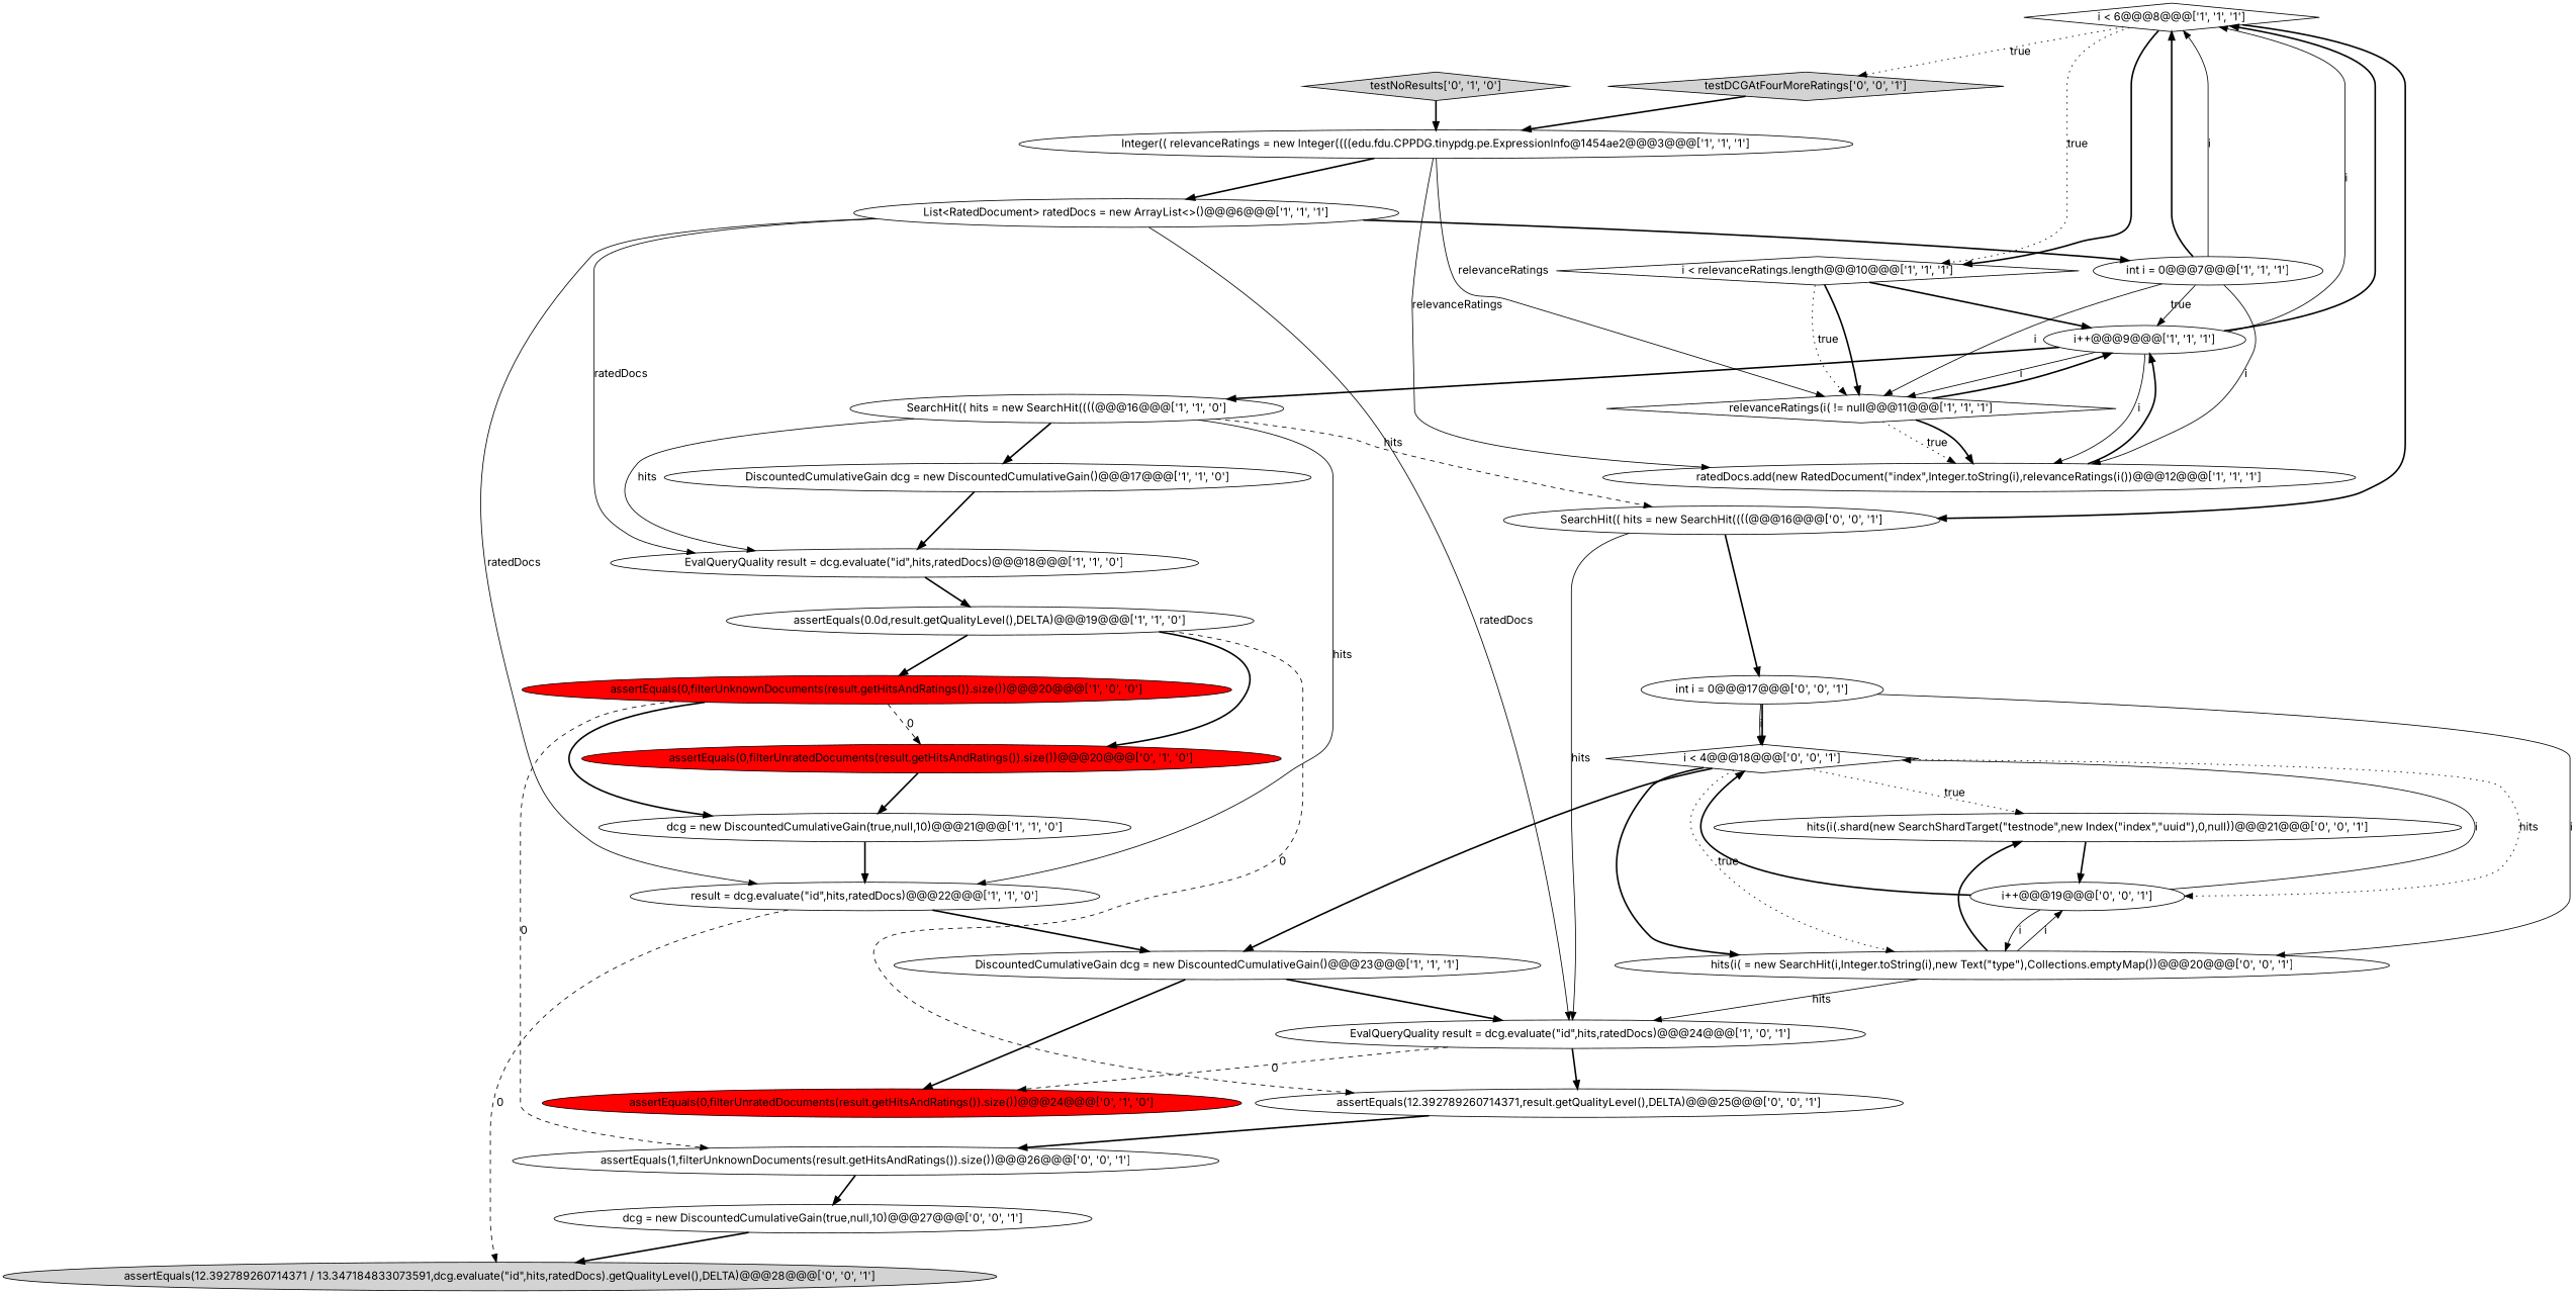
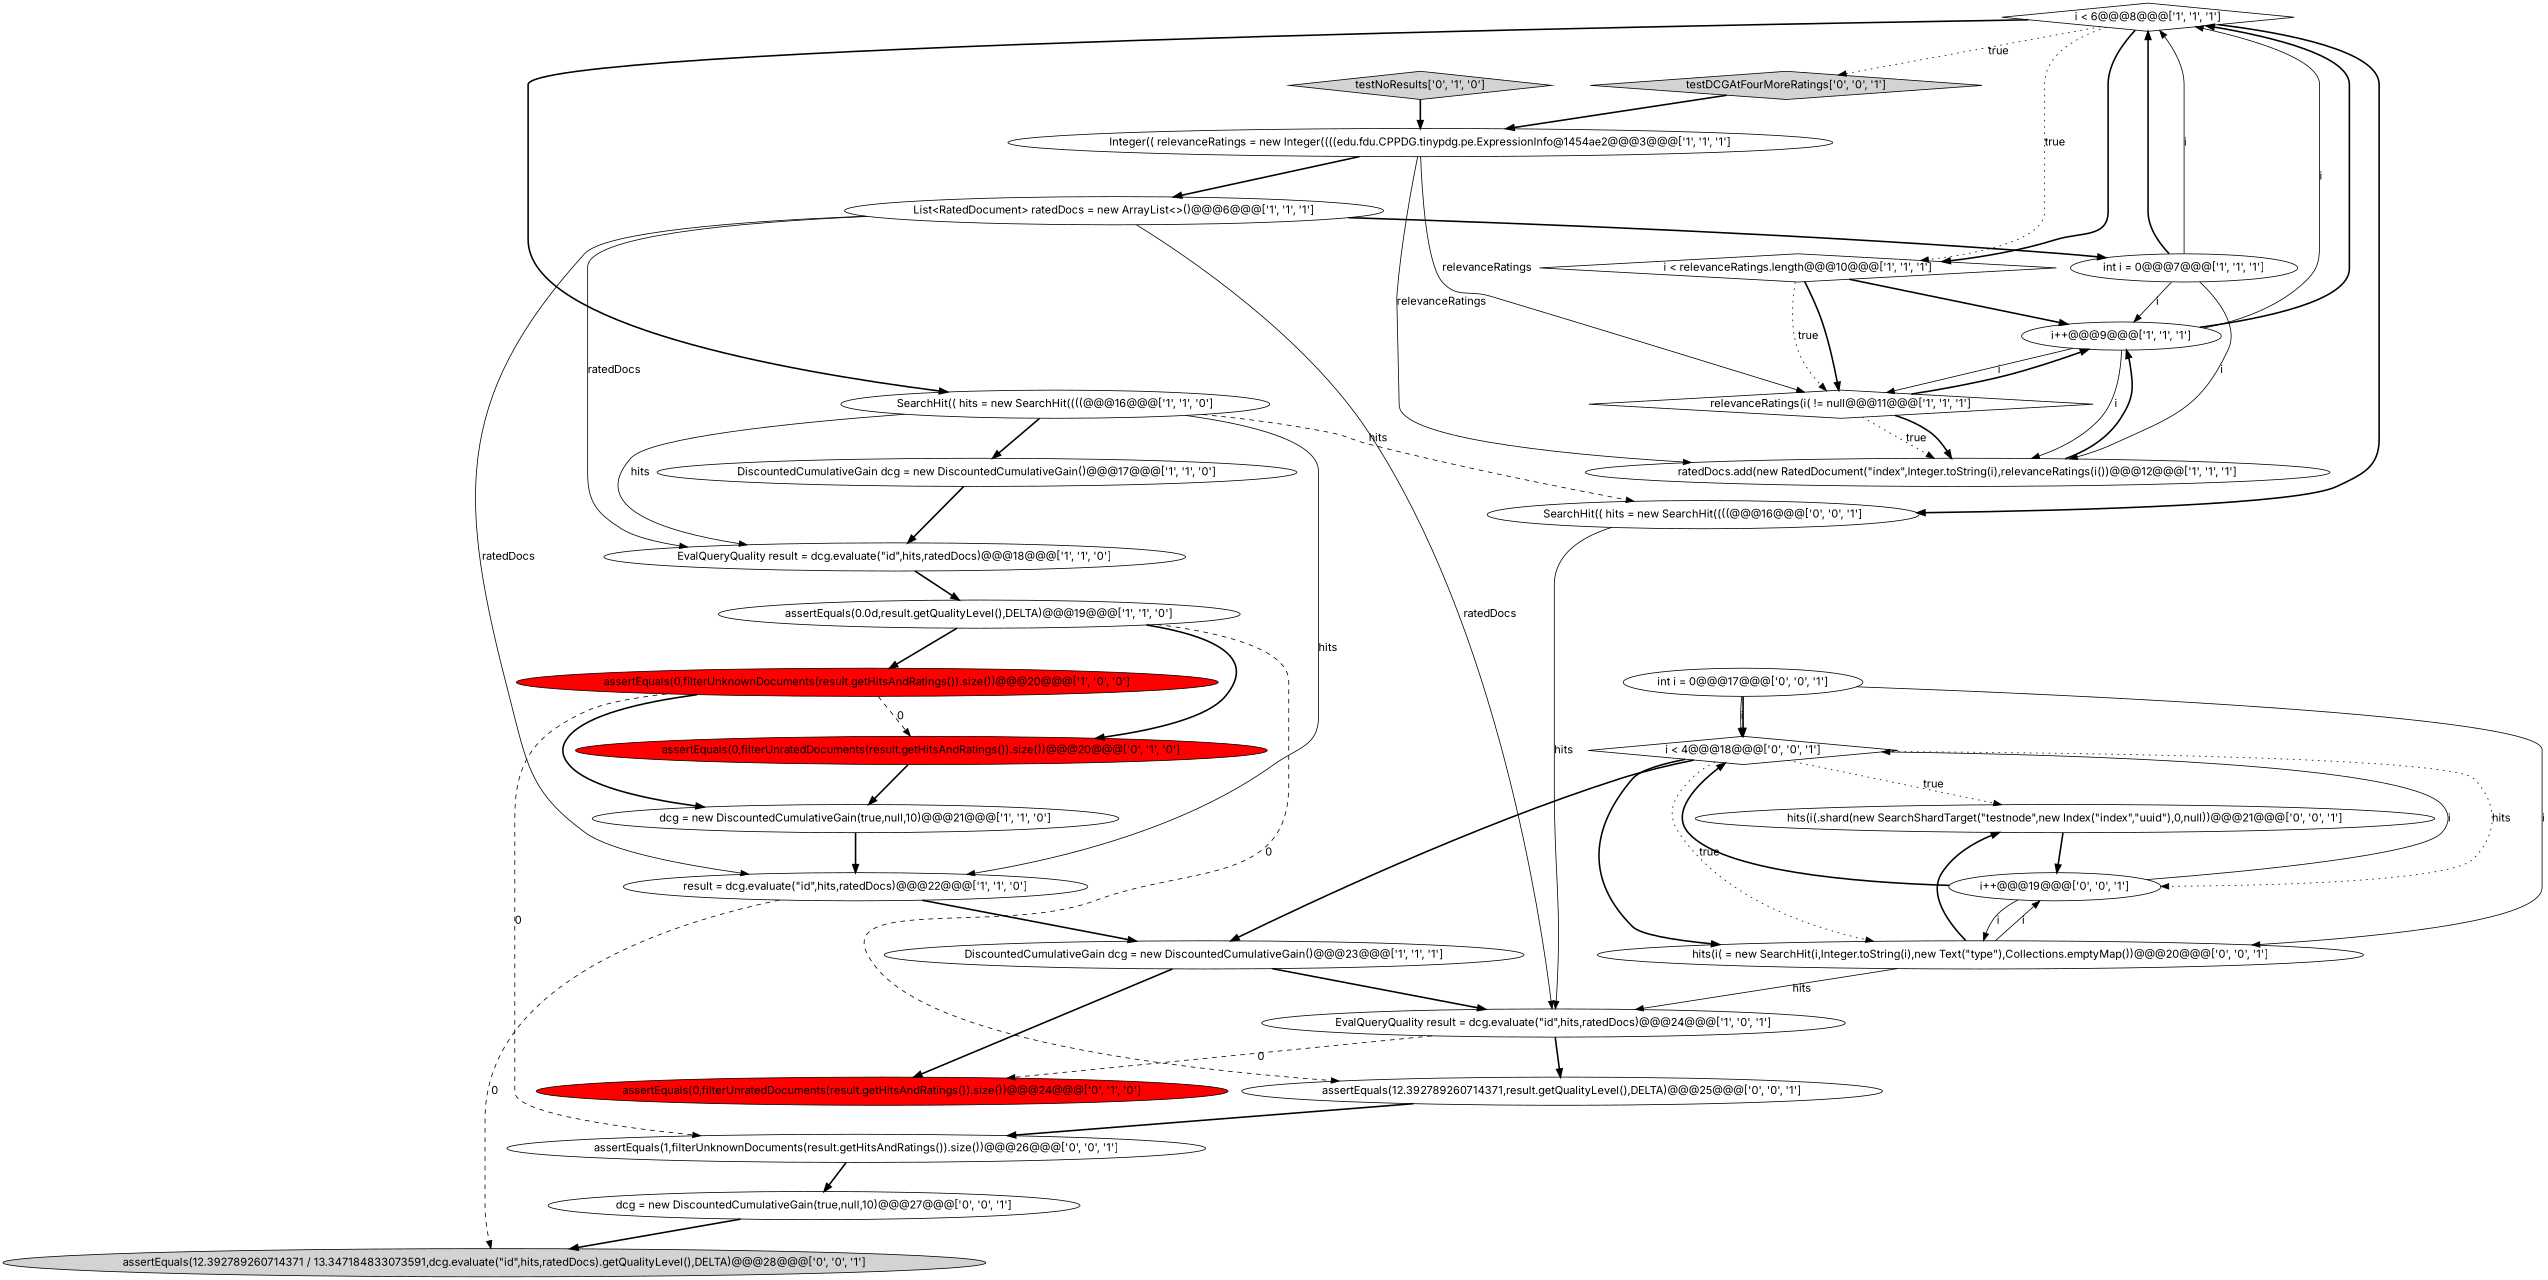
  digraph {
    fontname=Inter
    node [fillcolor=white fontname=Inter shape=ellipse style=filled]
    edge [fontname=Inter style=bold]
    n1 [label="DiscountedCumulativeGain dcg = new DiscountedCumulativeGain()@@@23@@@['1', '1', '1']"]
    n2 [label="EvalQueryQuality result = dcg.evaluate(\"id\",hits,ratedDocs)@@@24@@@['1', '0', '1']"]
    n3 [fillcolor=red label="assertEquals(0,filterUnratedDocuments(result.getHitsAndRatings()).size())@@@24@@@['0', '1', '0']"]
    n4 [label="assertEquals(12.392789260714371,result.getQualityLevel(),DELTA)@@@25@@@['0', '0', '1']"]
    n5 [label="int i = 0@@@7@@@['1', '1', '1']"]
    n6 [label="i++@@@9@@@['1', '1', '1']"]
    n7 [label="ratedDocs.add(new RatedDocument(\"index\",Integer.toString(i),relevanceRatings(i())@@@12@@@['1', '1', '1']"]
    n8 [label="i < 6@@@8@@@['1', '1', '1']" shape=diamond]
    n9 [label="relevanceRatings(i( != null@@@11@@@['1', '1', '1']" shape=diamond]
    n10 [label="i < relevanceRatings.length@@@10@@@['1', '1', '1']" shape=diamond]
    n11 [label="SearchHit(( hits = new SearchHit((((@@@16@@@['1', '1', '0']"]
    n12 [label="SearchHit(( hits = new SearchHit((((@@@16@@@['0', '0', '1']"]
    n13 [fillcolor=lightgray label="testDCGAtFourMoreRatings['0', '0', '1']" shape=diamond]
    n14 [label="i < 4@@@18@@@['0', '0', '1']" shape=diamond]
    n15 [label="hits(i(.shard(new SearchShardTarget(\"testnode\",new Index(\"index\",\"uuid\"),0,null))@@@21@@@['0', '0', '1']"]
    n16 [label="i++@@@19@@@['0', '0', '1']"]
    n17 [label="hits(i( = new SearchHit(i,Integer.toString(i),new Text(\"type\"),Collections.emptyMap())@@@20@@@['0', '0', '1']"]
    n18 [label="Integer(( relevanceRatings = new Integer((((edu.fdu.CPPDG.tinypdg.pe.ExpressionInfo@1454ae2@@@3@@@['1', '1', '1']"]
    n19 [label="List<RatedDocument> ratedDocs = new ArrayList<>()@@@6@@@['1', '1', '1']"]
    n20 [label="assertEquals(1,filterUnknownDocuments(result.getHitsAndRatings()).size())@@@26@@@['0', '0', '1']"]
    n21 [label="result = dcg.evaluate(\"id\",hits,ratedDocs)@@@22@@@['1', '1', '0']"]
    n22 [label="EvalQueryQuality result = dcg.evaluate(\"id\",hits,ratedDocs)@@@18@@@['1', '1', '0']"]
    n23 [label="int i = 0@@@17@@@['0', '0', '1']"]
    n24 [label="dcg = new DiscountedCumulativeGain(true,null,10)@@@27@@@['0', '0', '1']"]
    n25 [fillcolor=lightgray label="assertEquals(12.392789260714371 / 13.347184833073591,dcg.evaluate(\"id\",hits,ratedDocs).getQualityLevel(),DELTA)@@@28@@@['0', '0', '1']"]
    n26 [label="assertEquals(0.0d,result.getQualityLevel(),DELTA)@@@19@@@['1', '1', '0']"]
    n27 [fillcolor=red label="assertEquals(0,filterUnknownDocuments(result.getHitsAndRatings()).size())@@@20@@@['1', '0', '0']"]
    n28 [fillcolor=red label="assertEquals(0,filterUnratedDocuments(result.getHitsAndRatings()).size())@@@20@@@['0', '1', '0']"]
    n29 [label="dcg = new DiscountedCumulativeGain(true,null,10)@@@21@@@['1', '1', '0']"]
    n30 [label="DiscountedCumulativeGain dcg = new DiscountedCumulativeGain()@@@17@@@['1', '1', '0']"]
    n31 [fillcolor=lightgray label="testNoResults['0', '1', '0']" shape=diamond]
    n1 -> n2
    n1 -> n3
    n2 -> n3 [label=0 style=dashed]
    n2 -> n4
    n4 -> n20
-   n5 -> n6 [label=true style=solid]
+   n5 -> n6 [label=i style=solid]
    n5 -> n7 [label=i style=solid]
    n5 -> n8 [label=i style=solid]
    n5 -> n8
-   n5 -> n9 [label=i style=solid]
    n6 -> n7 [label=i style=solid]
    n6 -> n8 [label=i style=solid]
    n6 -> n8
    n6 -> n9 [label=i style=solid]
    n7 -> n6
    n8 -> n10
    n8 -> n10 [label=true style=dotted]
-   n6 -> n11
+   n8 -> n11
    n8 -> n12
    n8 -> n13 [label=true style=dotted]
    n9 -> n6
    n9 -> n7 [label=true style=dotted]
    n9 -> n7
    n10 -> n6
    n10 -> n9
    n10 -> n9 [label=true style=dotted]
    n11 -> n12 [label=hits style=dashed]
    n11 -> n21 [label=hits style=solid]
    n11 -> n22 [label=hits style=solid]
    n11 -> n30
    n12 -> n2 [label=hits style=solid]
-   n12 -> n23
    n13 -> n18
    n14 -> n1
    n14 -> n15 [label=true style=dotted]
    n14 -> n16 [label=hits style=dotted]
    n14 -> n17
    n14 -> n17 [label=true style=dotted]
    n15 -> n16
    n16 -> n14
    n16 -> n14 [label=i style=solid]
    n16 -> n17 [label=i style=solid]
    n17 -> n2 [label=hits style=solid]
    n17 -> n15
    n17 -> n16 [label=i style=solid]
    n18 -> n7 [label=relevanceRatings style=solid]
    n18 -> n9 [label=relevanceRatings style=solid]
    n18 -> n19
    n19 -> n2 [label=ratedDocs style=solid]
    n19 -> n5
    n19 -> n21 [label=ratedDocs style=solid]
    n19 -> n22 [label=ratedDocs style=solid]
    n20 -> n24
    n21 -> n1
    n21 -> n25 [label=0 style=dashed]
    n22 -> n26
    n23 -> n14
    n23 -> n14 [label=i style=solid]
    n23 -> n17 [label=i style=solid]
    n24 -> n25
    n26 -> n4 [label=0 style=dashed]
    n26 -> n27
    n26 -> n28
    n27 -> n20 [label=0 style=dashed]
    n27 -> n28 [label=0 style=dashed]
    n27 -> n29
    n28 -> n29
    n29 -> n21
    n30 -> n22
    n31 -> n18
  }
